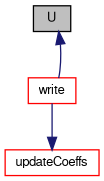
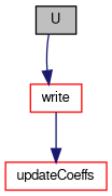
  digraph {
    rankdir=TB
    node [color=red fontname=FreeSans fontsize=10 shape=record]
    edge [color=midnightblue fontname=FreeSans fontsize=10 labelfontname=FreeSans labelfontsize=10 style=solid]
    n1 [color=black fillcolor=grey75 fontcolor=black height=0.2 label=U style=filled width=0.4]
    n2 [height=0.2 label=write width=0.4]
    n3 [height=0.2 label=updateCoeffs width=0.4]
-   n2 -> n1
+   n1 -> n2
    n2 -> n3
  }
